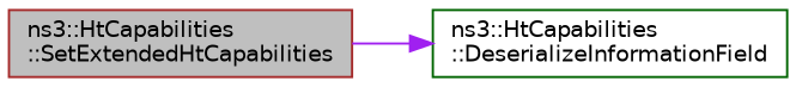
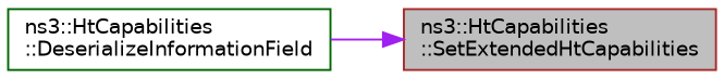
  digraph {
    rankdir=RL
    node [fontname=Helvetica fontsize=10 shape=record style=filled]
    n1 [color=brown fillcolor=grey75 fontcolor=black height=0.2 label="ns3::HtCapabilities\l::SetExtendedHtCapabilities" width=0.4]
    n2 [color=darkgreen fillcolor=white height=0.2 label="ns3::HtCapabilities\l::DeserializeInformationField" width=0.4]
-   n2 -> n1 [color=purple dir=back fontname=Helvetica fontsize=10 labelfontname=Helvetica labelfontsize=10 style=solid]
+   n1 -> n2 [color=purple dir=back fontname=Helvetica fontsize=10 labelfontname=Helvetica labelfontsize=10 style=solid]
  }
